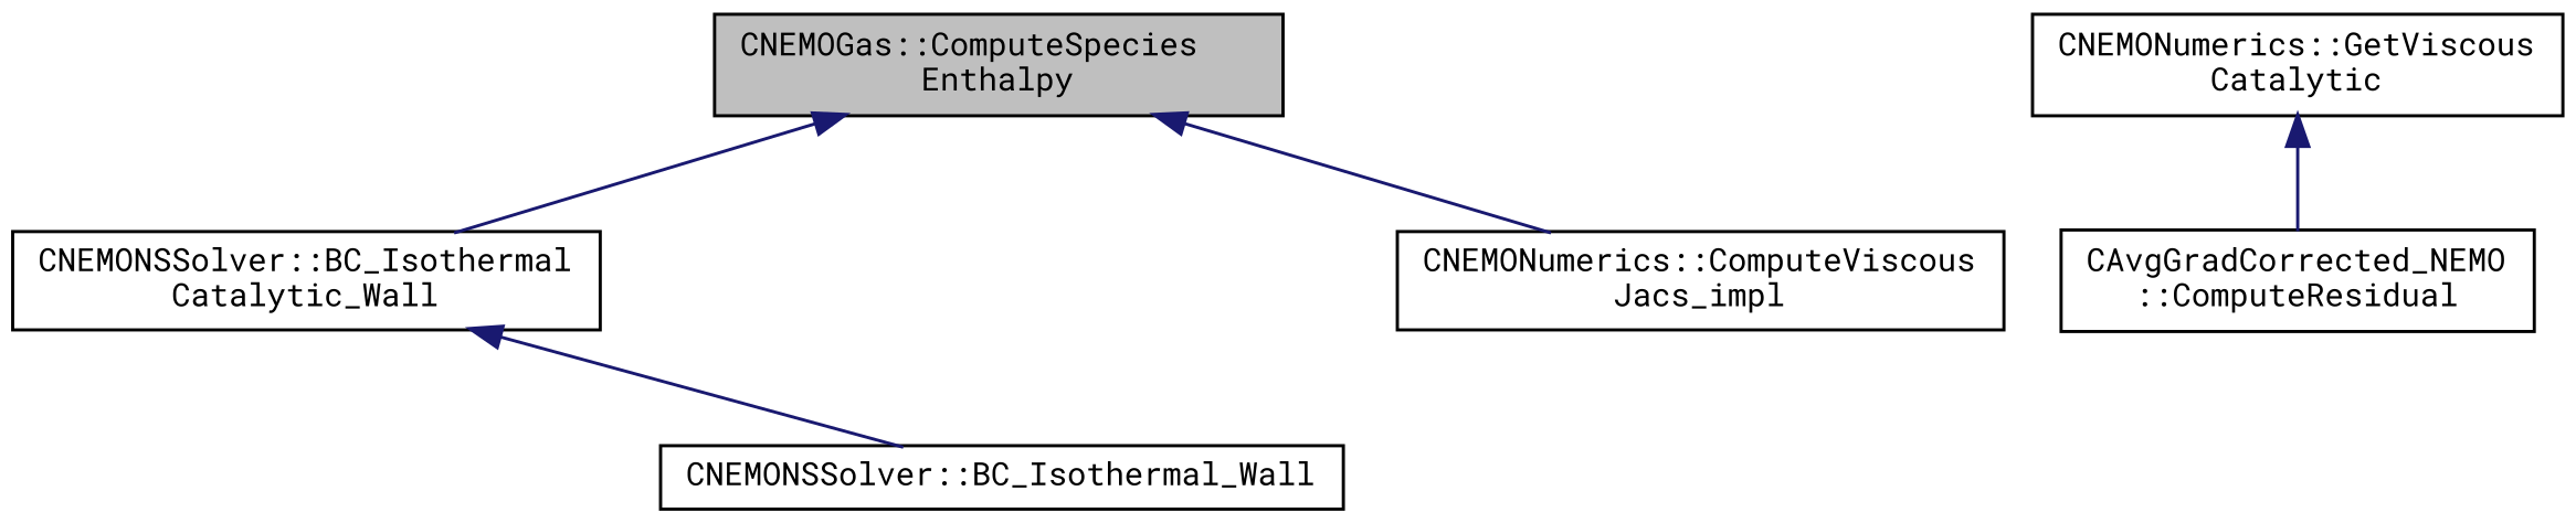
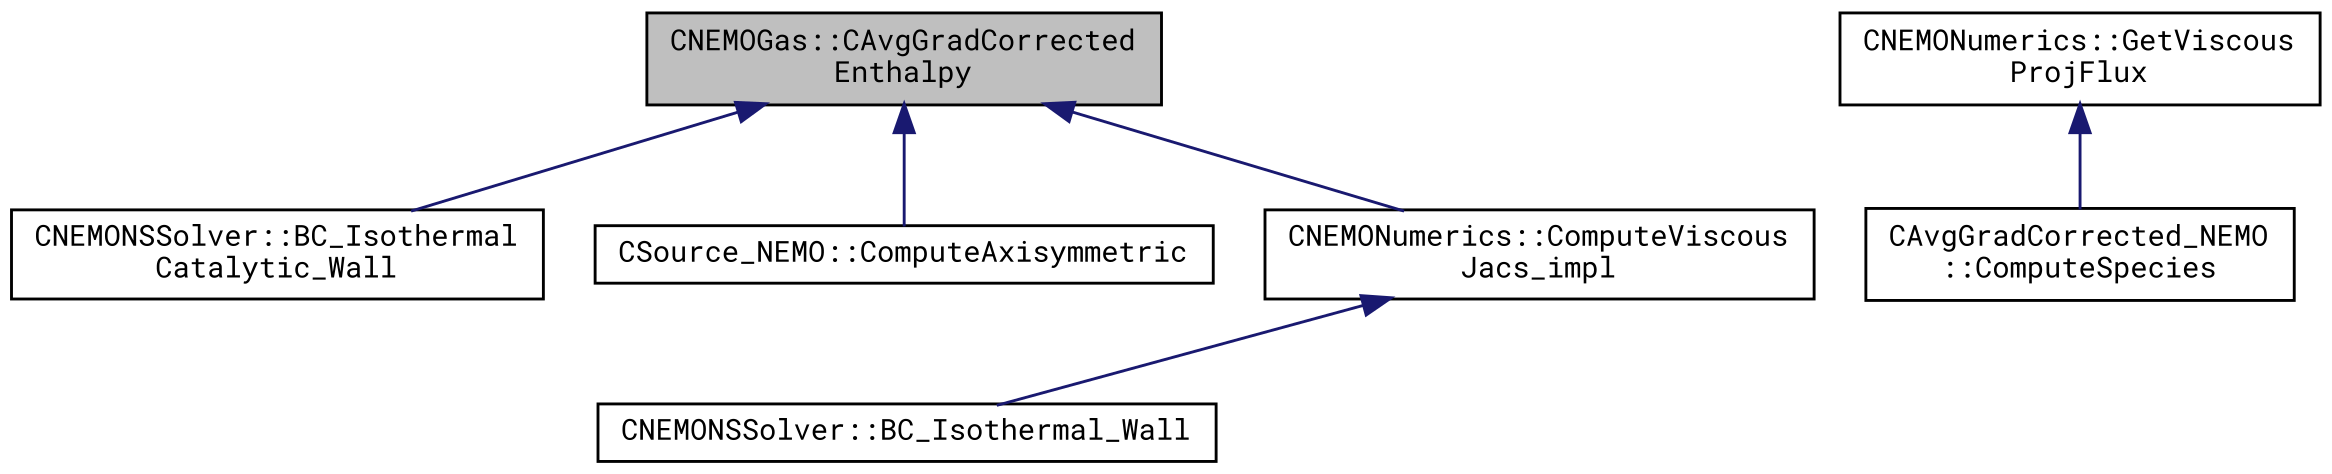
  digraph {
    fontname="Roboto Mono"
    rankdir=TB
    node [color=black fillcolor=white fontname="Roboto Mono" fontsize=10 shape=record style=filled]
    edge [color=midnightblue dir=back fontname="Roboto Mono" fontsize=10 labelfontname=Helvetica labelfontsize=10 style=solid]
-   n1 [fillcolor=grey75 fontcolor=black height=0.2 label="CNEMOGas::ComputeSpecies\lEnthalpy" width=0.4]
+   n1 [fillcolor=grey75 fontcolor=black height=0.2 label="CNEMOGas::CAvgGradCorrected\lEnthalpy" width=0.4]
    n2 [height=0.2 label="CNEMONSSolver::BC_Isothermal\lCatalytic_Wall" width=0.4]
+   n3 [height=0.2 label="CSource_NEMO::ComputeAxisymmetric" width=0.4]
    n4 [height=0.2 label="CNEMONumerics::ComputeViscous\lJacs_impl" width=0.4]
    n5 [height=0.2 label="CNEMONSSolver::BC_Isothermal_Wall" width=0.4]
-   n6 [height=0.2 label="CNEMONumerics::GetViscous\lCatalytic" width=0.4]
-   n7 [height=0.2 label="CAvgGradCorrected_NEMO\l::ComputeResidual" width=0.4]
+   n6 [height=0.2 label="CNEMONumerics::GetViscous\lProjFlux" width=0.4]
+   n7 [height=0.2 label="CAvgGradCorrected_NEMO\l::ComputeSpecies" width=0.4]
    n1 -> n2
+   n1 -> n3
    n1 -> n4
-   n2 -> n5
+   n4 -> n5
    n6 -> n7
  }
